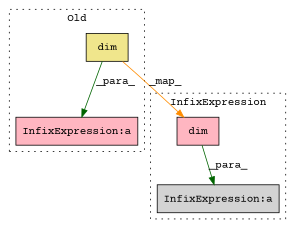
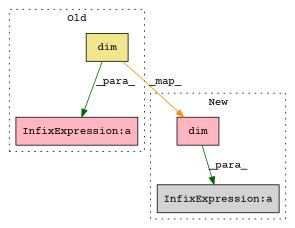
  digraph {
    fontname="Courier Prime"
    node [a=32 l=5 shape=box style=filled fillcolor=lightpink fontname="Courier Prime"]
    edge [color=darkgreen fontname="Courier Prime"]
    n1 [label=dim s=11664 fillcolor=khaki]
    n2 [a=27 l=3 label="InfixExpression:a" s=11655]
    n3 [label=dim s=11728]
    n4 [a=27 l=3 label="InfixExpression:a" s=11740 fillcolor=lightgrey]
    subgraph cluster_1 {
      label=Old
      style=dotted
      n1
      n2
    }
    subgraph cluster_2 {
-     label=InfixExpression
+     label=New
      style=dotted
      n3
      n4
    }
    n1 -> n2 [label=_para_]
    n1 -> n3 [label=_map_ color=darkorange]
    n3 -> n4 [label=_para_]
  }
